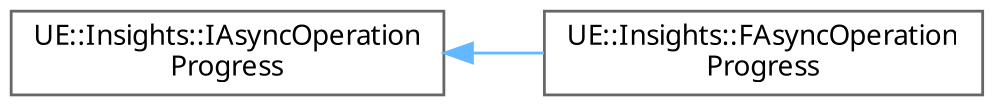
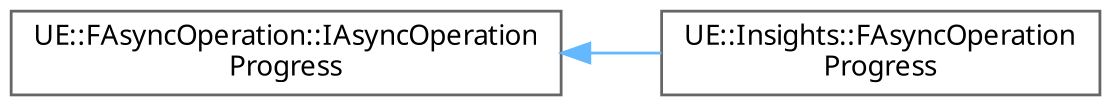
  digraph {
    rankdir=LR
    fontname="Noto Sans"
    node [color=grey40 fillcolor=white fontname="Noto Sans" fontsize=10 shape=box style=filled]
-   n1 [height=0.2 label="UE::Insights::IAsyncOperation\lProgress" width=0.4]
+   n1 [height=0.2 label="UE::FAsyncOperation::IAsyncOperation\lProgress" width=0.4]
    n2 [height=0.2 label="UE::Insights::FAsyncOperation\lProgress" width=0.4]
    n1 -> n2 [color=steelblue1 dir=back fontname="Noto Sans" fontsize=10 labelfontname=Helvetica labelfontsize=10 style=solid]
  }
